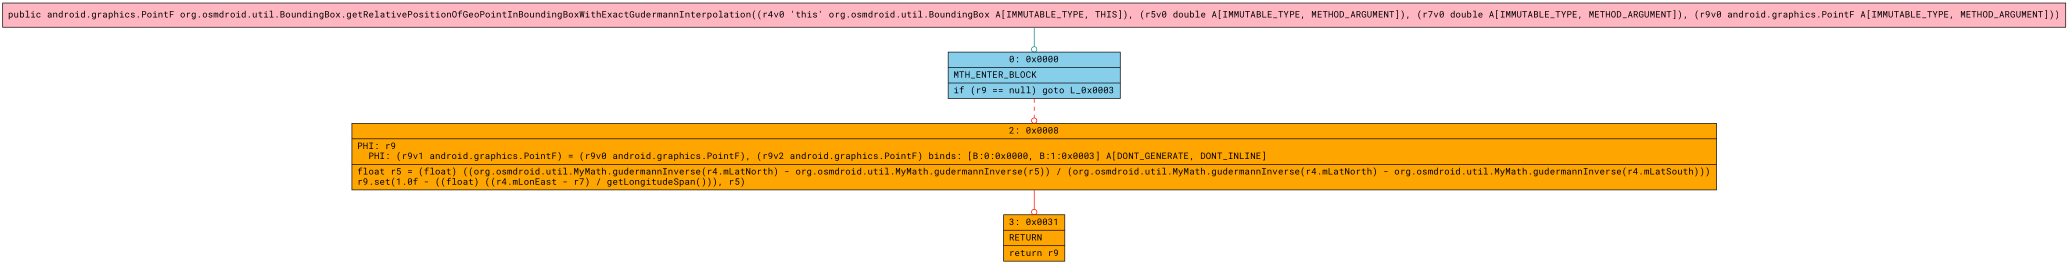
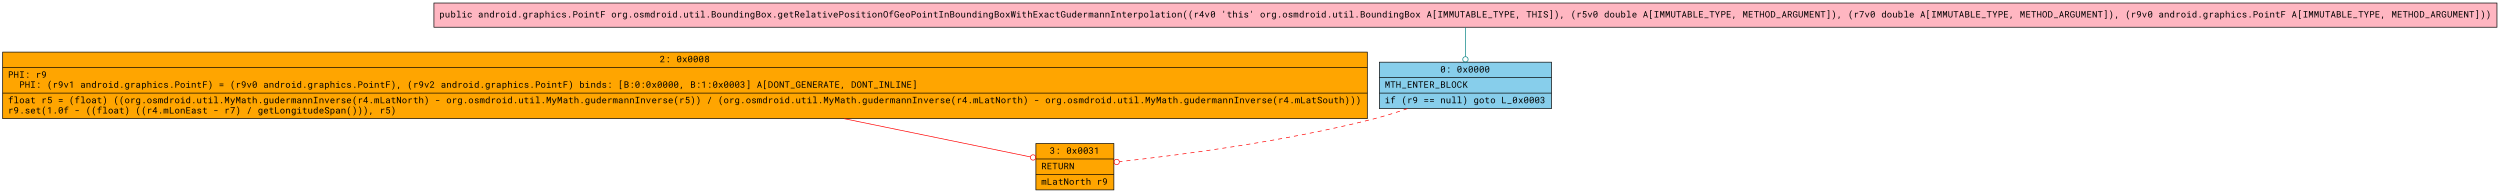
  digraph {
    fontname="Roboto Mono"
    node [fillcolor=orange fontname="Roboto Mono" shape=record style=filled]
    edge [arrowhead=odot color=red fontname="Roboto Mono"]
    n1 [fillcolor=skyblue label="{0\:\ 0x0000|MTH_ENTER_BLOCK\l|if (r9 == null) goto L_0x0003\l}"]
    n2 [label="{2\:\ 0x0008|PHI: r9 \l  PHI: (r9v1 android.graphics.PointF) = (r9v0 android.graphics.PointF), (r9v2 android.graphics.PointF) binds: [B:0:0x0000, B:1:0x0003] A[DONT_GENERATE, DONT_INLINE]\l|float r5 = (float) ((org.osmdroid.util.MyMath.gudermannInverse(r4.mLatNorth) \- org.osmdroid.util.MyMath.gudermannInverse(r5)) \/ (org.osmdroid.util.MyMath.gudermannInverse(r4.mLatNorth) \- org.osmdroid.util.MyMath.gudermannInverse(r4.mLatSouth)))\lr9.set(1.0f \- ((float) ((r4.mLonEast \- r7) \/ getLongitudeSpan())), r5)\l}"]
-   n3 [label="{3\:\ 0x0031|RETURN\l|return r9\l}"]
+   n3 [label="{3\:\ 0x0031|RETURN\l|mLatNorth r9\l}"]
    n4 [fillcolor=lightpink label="{public android.graphics.PointF org.osmdroid.util.BoundingBox.getRelativePositionOfGeoPointInBoundingBoxWithExactGudermannInterpolation((r4v0 'this' org.osmdroid.util.BoundingBox A[IMMUTABLE_TYPE, THIS]), (r5v0 double A[IMMUTABLE_TYPE, METHOD_ARGUMENT]), (r7v0 double A[IMMUTABLE_TYPE, METHOD_ARGUMENT]), (r9v0 android.graphics.PointF A[IMMUTABLE_TYPE, METHOD_ARGUMENT])) }"]
-   n1 -> n2 [style=dashed]
+   n1 -> n3 [style=dashed]
    n2 -> n3
    n4 -> n1 [color=teal]
  }
